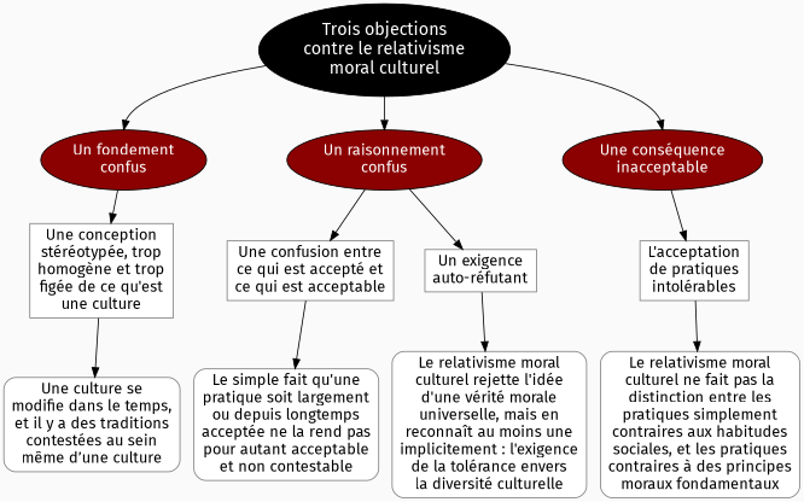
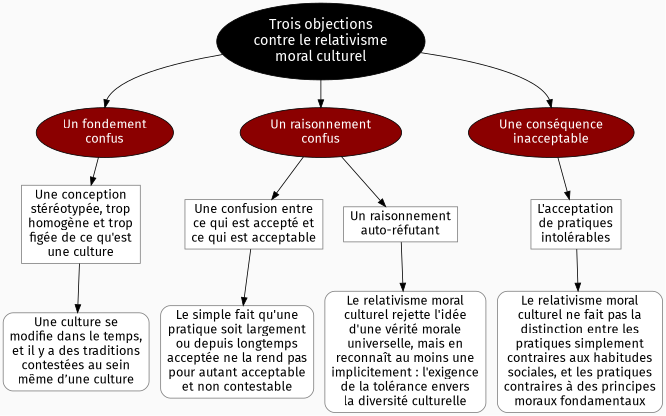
  digraph {
    bgcolor=grey98
    nodesep=0.2
    ranksep=0.1
    splines=true
    style=filled
    fontname="Fira Sans"
    node [fillcolor=white fontcolor=black fontsize=16 style=filled fontname="Fira Sans" color=grey50 shape=box]
    edge [minlen=4 fontname="Fira Sans"]
    n1 [fillcolor=red4 fontcolor=white label="Un fondement\nconfus" color="" shape=""]
    n2 [fillcolor=red4 fontcolor=white label="Un raisonnement\nconfus" color="" shape=""]
    n3 [fillcolor=red4 fontcolor=white label="Une conséquence\ninacceptable" color="" shape=""]
    n4 [label="Une conception\nstéréotypée, trop\nhomogène et trop\nfigée de ce qu'est\nune culture"]
    n5 [label="Une confusion entre\nce qui est accepté et\nce qui est acceptable"]
    n6 [fillcolor=12 fontcolor=white fontsize=18 label="Trois objections\ncontre le relativisme\nmoral culturel" color="" shape=""]
-   n7 [label="Un exigence\nauto-réfutant"]
+   n7 [label="Un raisonnement\nauto-réfutant"]
    n8 [label="L'acceptation\nde pratiques\nintolérables"]
    n9 [label="Une culture se\nmodifie dans le temps,\net il y a des traditions\ncontestées au sein\nmême d’une culture" style="filled,rounded"]
    n10 [label="Le simple fait qu'une\npratique soit largement\nou depuis longtemps\nacceptée ne la rend pas\npour autant acceptable\net non contestable" style="filled,rounded"]
    n11 [label="Le relativisme moral\nculturel rejette l'idée\nd'une vérité morale\nuniverselle, mais en\nreconnaît au moins une\nimplicitement : l'exigence\nde la tolérance envers\nla diversité culturelle" style="filled,rounded"]
    n12 [label="Le relativisme moral\nculturel ne fait pas la\ndistinction entre les\npratiques simplement\ncontraires aux habitudes\nsociales, et les pratiques\ncontraires à des principes\nmoraux fondamentaux" style="filled,rounded"]
    subgraph sub_1 {
      rank=same
      n1
      n2
      n3
    }
    subgraph sub_2 {
      rank=same
      n4
      n5
    }
    n1 -> n2 [minlen=6 style=invis]
    n1 -> n4
    n2 -> n3 [minlen=6 style=invis]
    n2 -> n5
    n2 -> n7
    n3 -> n8
    n4 -> n5 [style=invis]
    n4 -> n9
    n5 -> n10
    n6 -> n1 [headport=n]
    n6 -> n2 [headport=n]
    n6 -> n3 [headport=n]
    n7 -> n11
    n8 -> n12
  }
